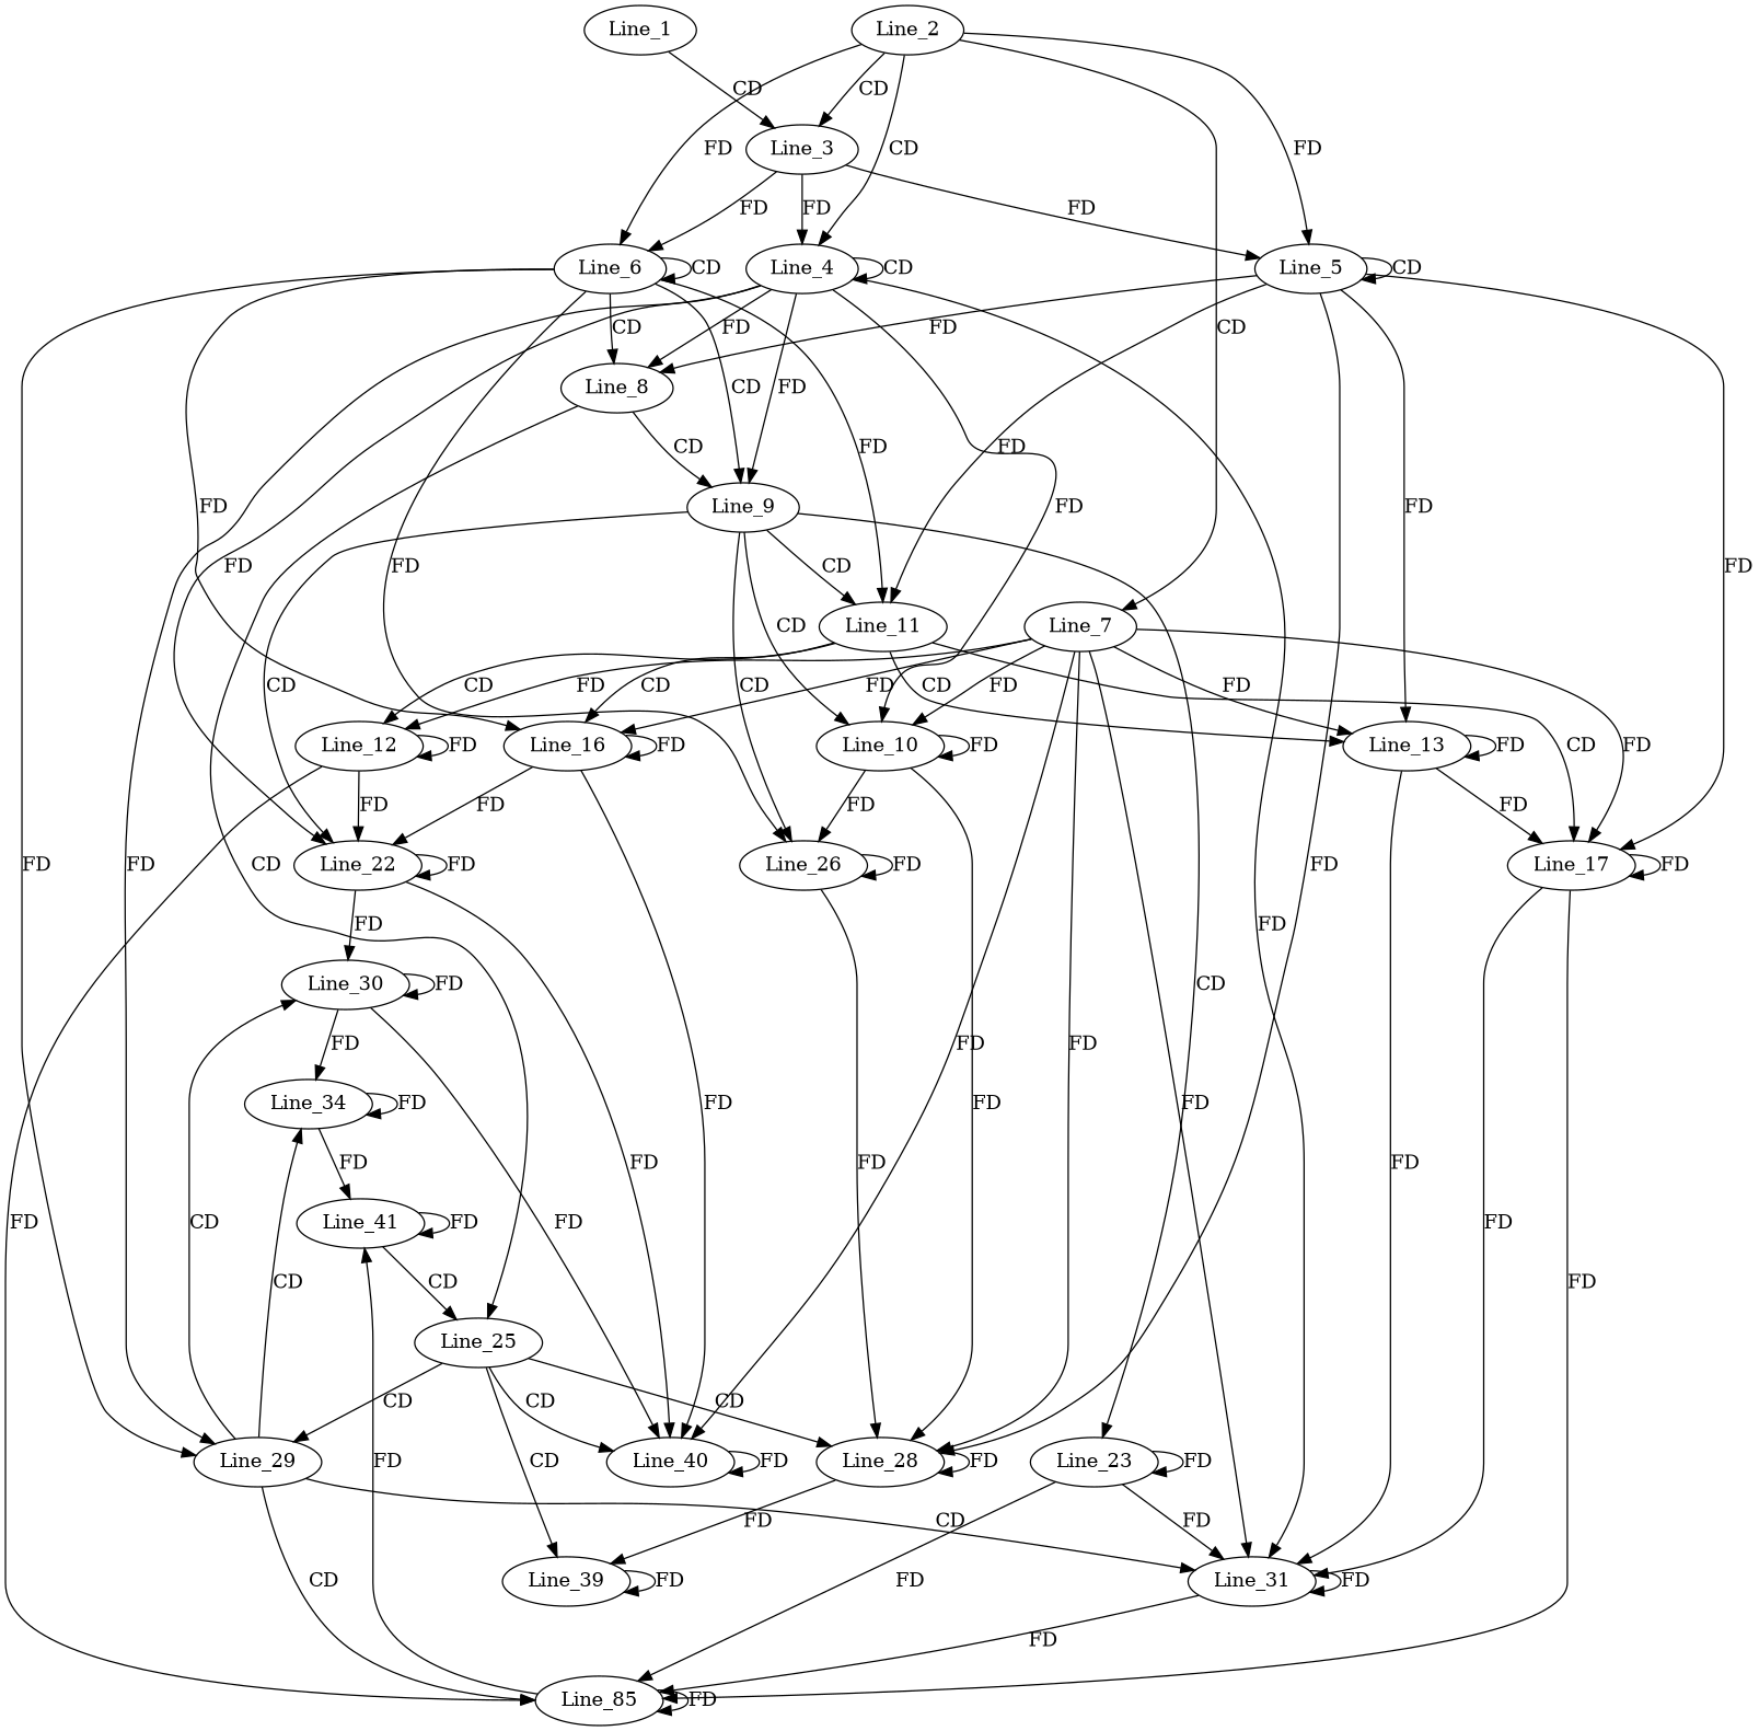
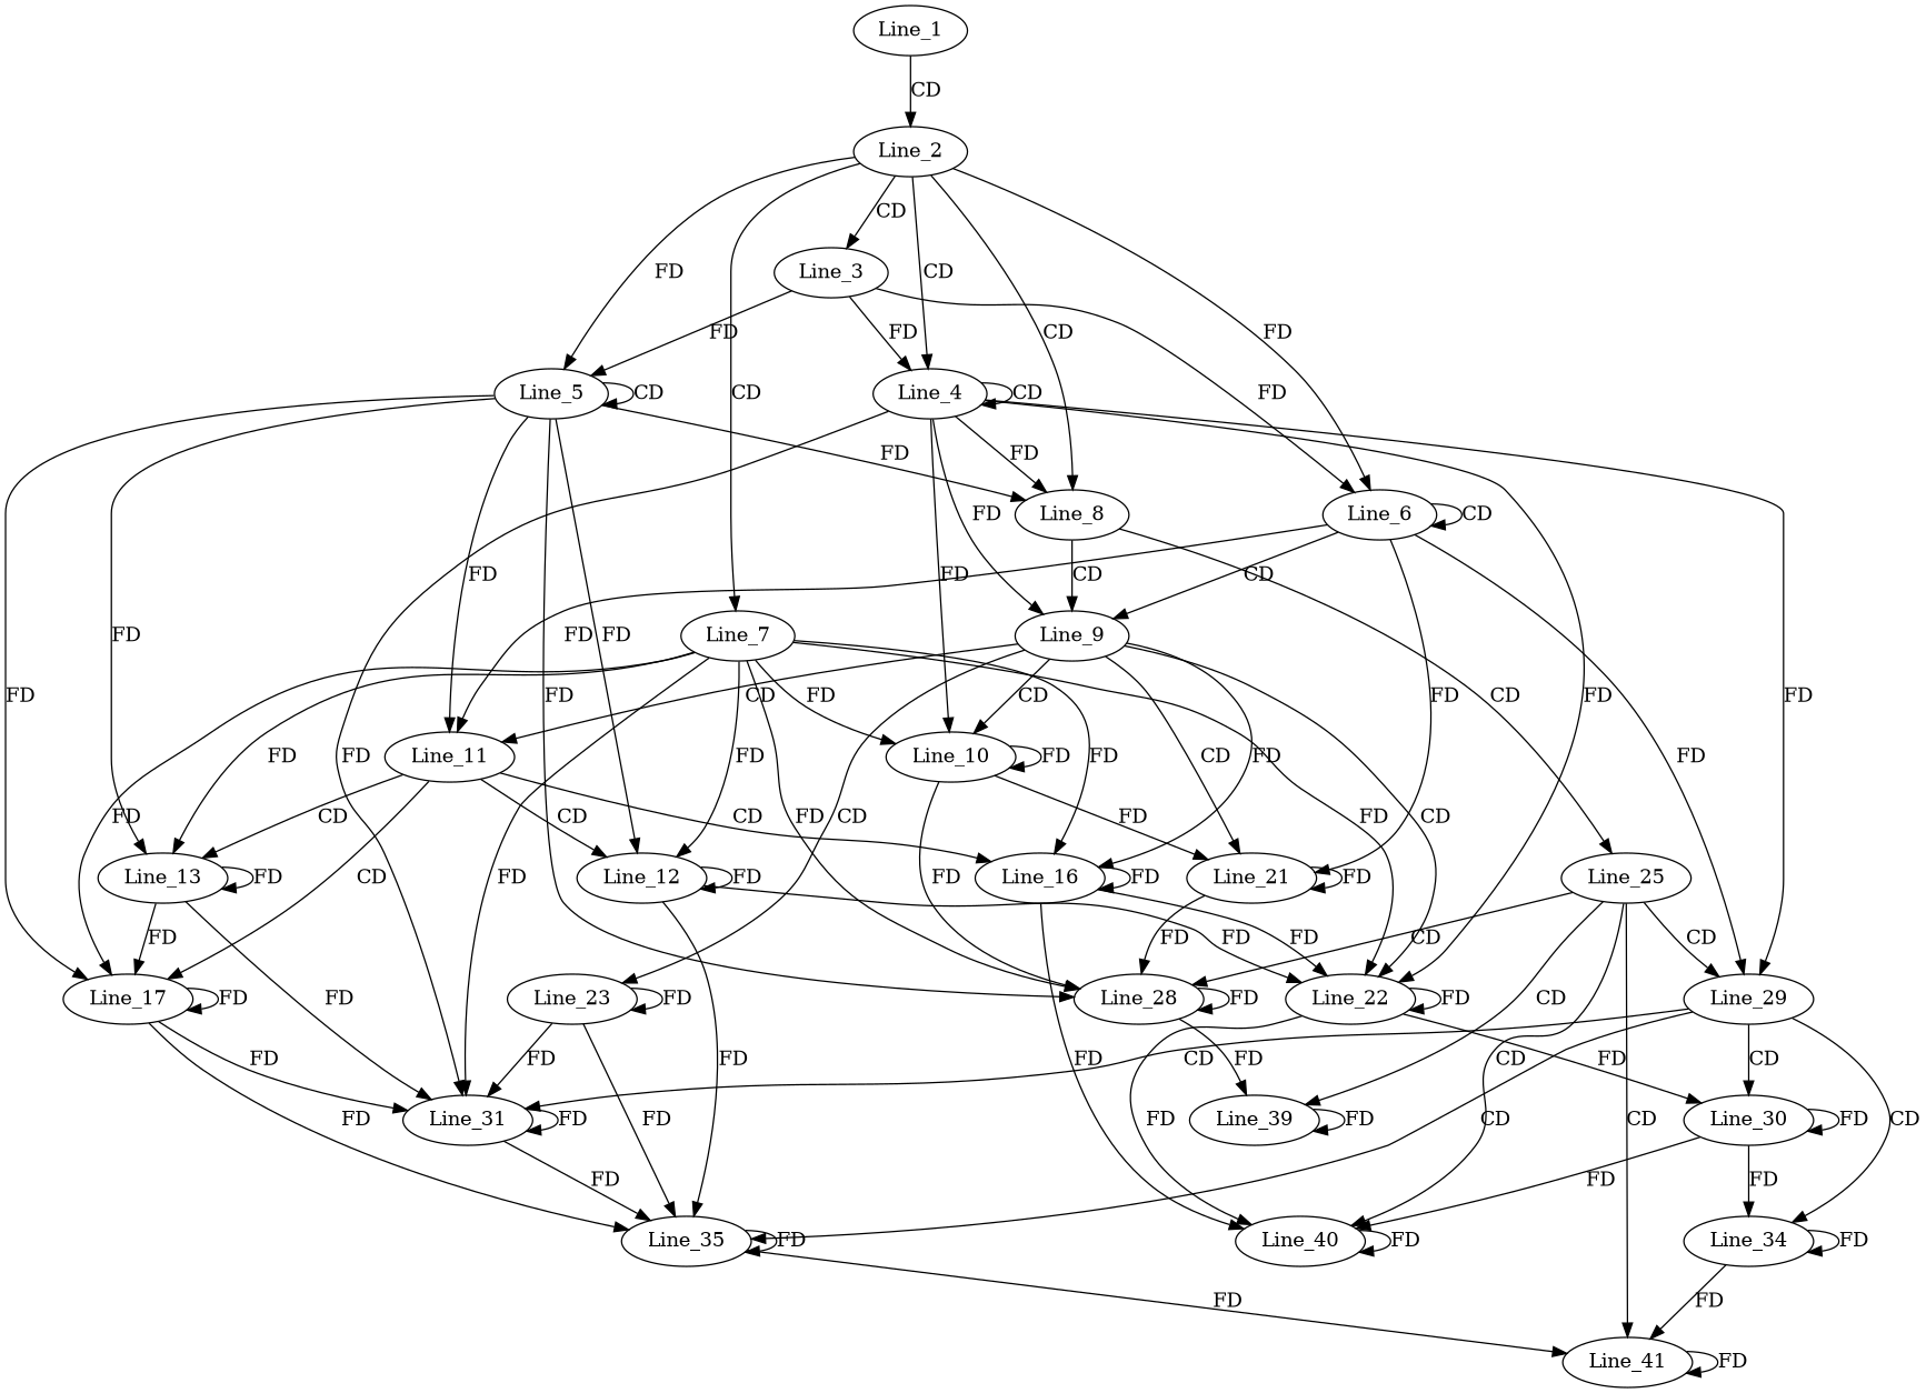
  digraph {
    Line_1
    Line_2
    Line_3
    Line_4
    Line_5
    Line_6
    Line_7
    Line_8
    Line_9
    Line_10
    Line_22
    Line_29
    Line_31
    Line_11
    Line_12
    Line_17
    Line_28
    Line_13
    Line_16
-   Line_21 [label=Line_26]
+   Line_21
    n21 [label=Line_25]
    Line_23
    Line_40
    Line_30
-   Line_35 [label=Line_85]
+   Line_35
    Line_34
    Line_39
    Line_41
-   Line_1 -> Line_3 [label=CD]
+   Line_1 -> Line_2 [label=CD]
    Line_2 -> Line_3 [label=CD]
    Line_2 -> Line_4 [label=CD]
    Line_2 -> Line_5 [label=FD]
    Line_2 -> Line_6 [label=FD]
    Line_2 -> Line_7 [label=CD]
-   Line_6 -> Line_8 [label=CD]
+   Line_2 -> Line_8 [label=CD]
    Line_3 -> Line_4 [label=FD]
    Line_3 -> Line_5 [label=FD]
    Line_3 -> Line_6 [label=FD]
    Line_4 -> Line_4 [label=CD]
    Line_4 -> Line_8 [label=FD]
    Line_4 -> Line_9 [label=FD]
    Line_4 -> Line_10 [label=FD]
    Line_4 -> Line_22 [label=FD]
    Line_4 -> Line_29 [label=FD]
    Line_4 -> Line_31 [label=FD]
    Line_5 -> Line_5 [label=CD]
    Line_5 -> Line_8 [label=FD]
    Line_5 -> Line_11 [label=FD]
+   Line_5 -> Line_12 [label=FD]
    Line_5 -> Line_17 [label=FD]
    Line_5 -> Line_28 [label=FD]
    Line_5 -> Line_13 [label=FD]
    Line_6 -> Line_6 [label=CD]
    Line_6 -> Line_9 [label=CD]
    Line_6 -> Line_29 [label=FD]
    Line_6 -> Line_11 [label=FD]
-   Line_6 -> Line_16 [label=FD]
+   Line_9 -> Line_16 [label=FD]
    Line_6 -> Line_21 [label=FD]
    Line_7 -> Line_10 [label=FD]
-   Line_7 -> Line_40 [label=FD]
+   Line_7 -> Line_22 [label=FD]
    Line_7 -> Line_31 [label=FD]
    Line_7 -> Line_12 [label=FD]
    Line_7 -> Line_17 [label=FD]
    Line_7 -> Line_28 [label=FD]
    Line_7 -> Line_13 [label=FD]
    Line_7 -> Line_16 [label=FD]
    Line_8 -> Line_9 [label=CD]
    Line_8 -> n21 [label=CD]
    Line_9 -> Line_10 [label=CD]
    Line_9 -> Line_22 [label=CD]
    Line_9 -> Line_11 [label=CD]
    Line_9 -> Line_21 [label=CD]
    Line_9 -> Line_23 [label=CD]
    Line_10 -> Line_10 [label=FD]
    Line_10 -> Line_28 [label=FD]
    Line_10 -> Line_21 [label=FD]
    Line_22 -> Line_22 [label=FD]
    Line_22 -> Line_40 [label=FD]
    Line_22 -> Line_30 [label=FD]
    Line_29 -> Line_31 [label=CD]
    Line_29 -> Line_30 [label=CD]
    Line_29 -> Line_35 [label=CD]
    Line_29 -> Line_34 [label=CD]
    Line_31 -> Line_31 [label=FD]
    Line_31 -> Line_35 [label=FD]
    Line_11 -> Line_12 [label=CD]
    Line_11 -> Line_17 [label=CD]
    Line_11 -> Line_13 [label=CD]
    Line_11 -> Line_16 [label=CD]
    Line_12 -> Line_22 [label=FD]
    Line_12 -> Line_12 [label=FD]
    Line_12 -> Line_35 [label=FD]
    Line_17 -> Line_31 [label=FD]
    Line_17 -> Line_17 [label=FD]
    Line_17 -> Line_35 [label=FD]
    Line_28 -> Line_28 [label=FD]
    Line_28 -> Line_39 [label=FD]
    Line_13 -> Line_31 [label=FD]
    Line_13 -> Line_17 [label=FD]
    Line_13 -> Line_13 [label=FD]
    Line_16 -> Line_22 [label=FD]
    Line_16 -> Line_16 [label=FD]
    Line_16 -> Line_40 [label=FD]
    Line_21 -> Line_28 [label=FD]
    Line_21 -> Line_21 [label=FD]
    n21 -> Line_29 [label=CD]
    n21 -> Line_28 [label=CD]
    n21 -> Line_40 [label=CD]
    n21 -> Line_39 [label=CD]
-   Line_41 -> n21 [label=CD]
+   n21 -> Line_41 [label=CD]
    Line_23 -> Line_31 [label=FD]
    Line_23 -> Line_23 [label=FD]
    Line_23 -> Line_35 [label=FD]
    Line_40 -> Line_40 [label=FD]
    Line_30 -> Line_40 [label=FD]
    Line_30 -> Line_30 [label=FD]
    Line_30 -> Line_34 [label=FD]
    Line_35 -> Line_35 [label=FD]
    Line_35 -> Line_41 [label=FD]
    Line_34 -> Line_34 [label=FD]
    Line_34 -> Line_41 [label=FD]
    Line_39 -> Line_39 [label=FD]
    Line_41 -> Line_41 [label=FD]
  }
